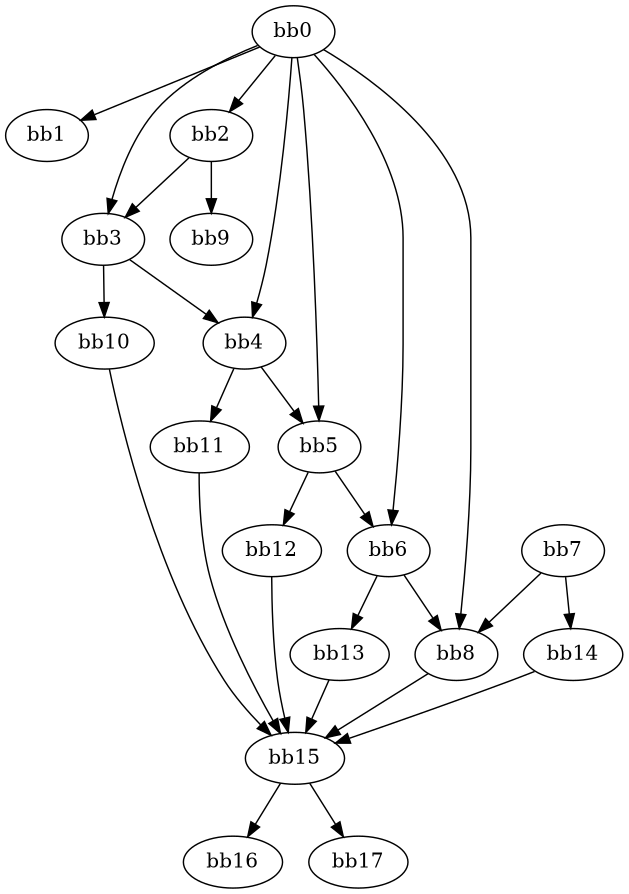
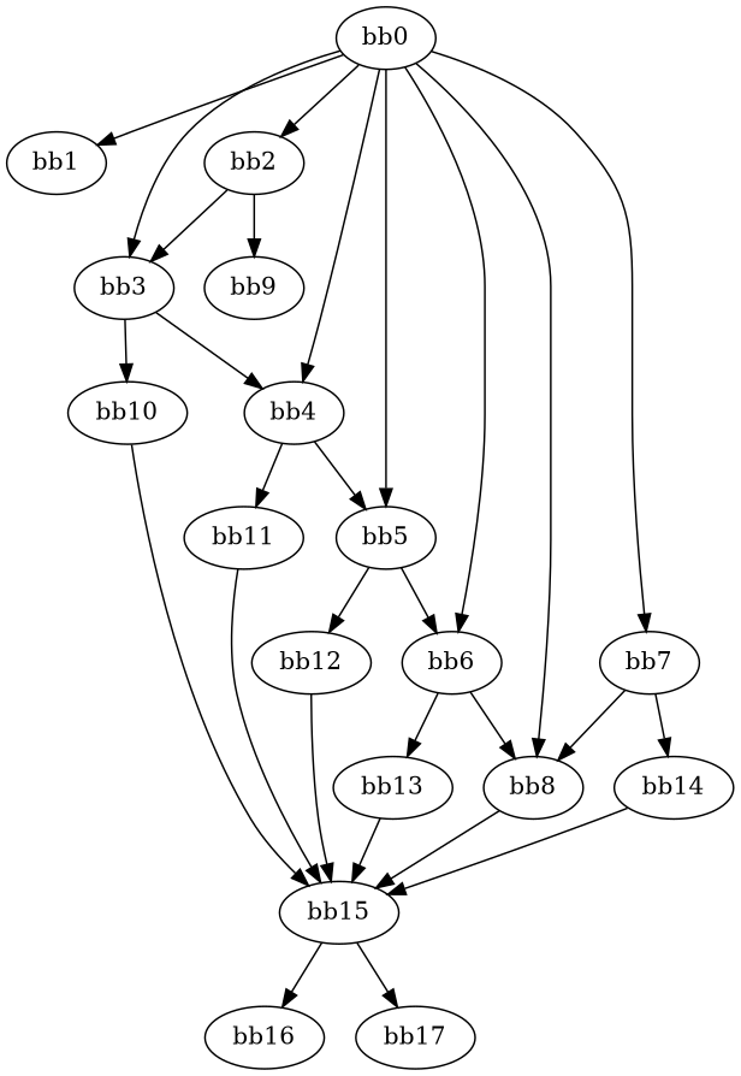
  digraph {
    fontname="DejaVu Serif"
    node [fontname="DejaVu Serif"]
    edge [fontname="DejaVu Serif"]
    n1 [label="bb0\l"]
    n2 [label="bb1\l"]
    n3 [label="bb2\l"]
    n4 [label="bb3\l"]
    n5 [label="bb4\l"]
    n6 [label="bb5\l"]
    n7 [label="bb6\l"]
    n8 [label="bb7\l"]
    n9 [label="bb8\l"]
    n10 [label="bb9\l"]
    n11 [label="bb10\l"]
    n12 [label="bb11\l"]
    n13 [label="bb12\l"]
    n14 [label="bb13\l"]
    n15 [label="bb14\l"]
    n16 [label="bb15\l"]
    n17 [label="bb16\l"]
    n18 [label="bb17\l"]
    n1 -> n2
    n1 -> n3
    n1 -> n4
    n1 -> n5
    n1 -> n6
    n1 -> n7
+   n1 -> n8
    n1 -> n9
    n3 -> n4
    n3 -> n10
    n4 -> n5
    n4 -> n11
    n5 -> n6
    n5 -> n12
    n6 -> n7
    n6 -> n13
    n7 -> n9
    n7 -> n14
    n8 -> n9
    n8 -> n15
    n9 -> n16
    n11 -> n16
    n12 -> n16
    n13 -> n16
    n14 -> n16
    n15 -> n16
    n16 -> n17
    n16 -> n18
  }
